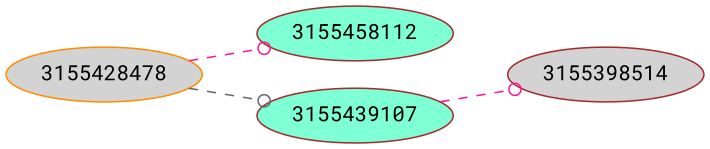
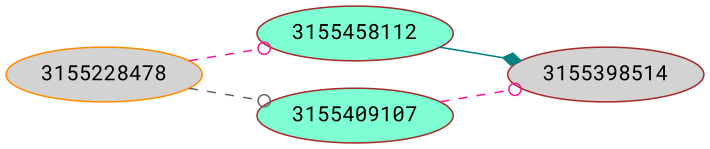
  strict digraph {
    fontname="Roboto Mono"
    rankdir=LR
    node [color=brown fillcolor=lightgrey fontname="Roboto Mono" style=filled]
    edge [arrowhead=odot color=deeppink fontname="Roboto Mono" style=dashed]
    3155398514
    3155458112 [fillcolor=aquamarine]
-   3155409107 [fillcolor=aquamarine label=3155439107]
-   3155428478 [color=darkorange]
+   3155409107 [fillcolor=aquamarine]
+   3155428478 [color=darkorange label=3155228478]
+   3155458112 -> 3155398514 [arrowhead=diamond color=teal style=solid]
    3155409107 -> 3155398514
    3155428478 -> 3155458112
    3155428478 -> 3155409107 [color=gray40]
  }
